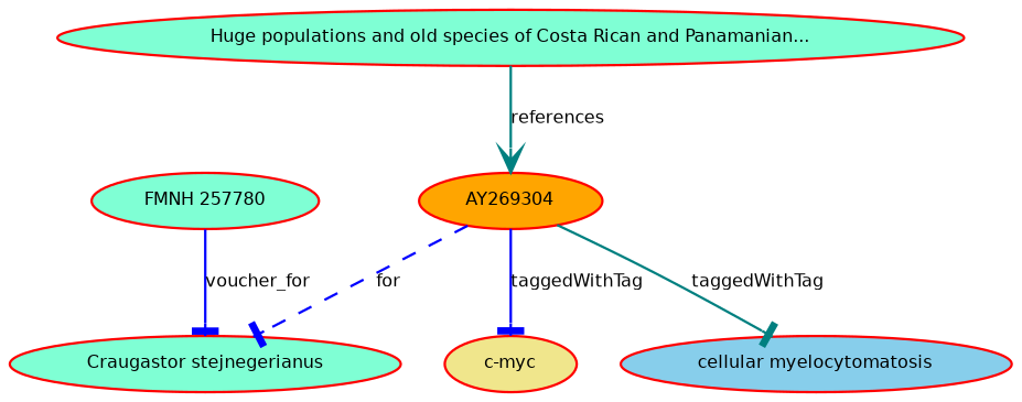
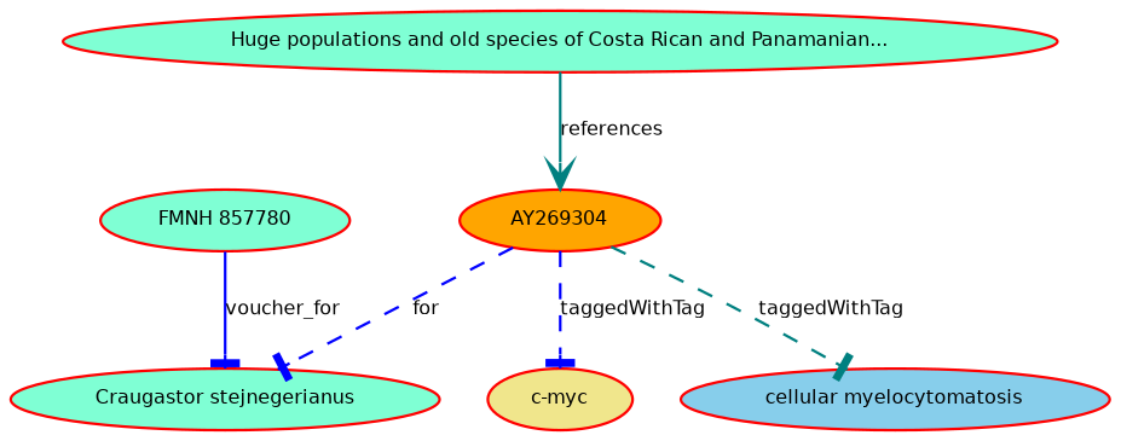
  digraph {
    node [color=red fillcolor=aquamarine fontname=Helvetica fontsize=7 style=filled]
    edge [arrowhead=tee color=blue fontname=Helvetica fontsize=7 style=solid]
    n1 [fillcolor=orange height=0.27433100247 label=AY269304 width=0.27433100247]
    n2 [height=0.27433100247 label="Craugastor stejnegerianus" width=0.27433100247]
    n3 [fillcolor=khaki height=0.27433100247 label="c-myc" width=0.27433100247]
    n4 [fillcolor=skyblue height=0.27433100247 label="cellular myelocytomatosis" width=0.27433100247]
    n5 [height=0.27433100247 label="Huge populations and old species of Costa Rican and Panamanian..." width=0.27433100247]
-   n6 [height=0.27433100247 label="FMNH 257780" width=0.27433100247]
+   n6 [height=0.27433100247 label="FMNH 857780" width=0.27433100247]
    n1 -> n2 [label=for style=dashed]
-   n1 -> n3 [label=taggedWithTag]
-   n1 -> n4 [color=teal label=taggedWithTag]
+   n1 -> n3 [label=taggedWithTag style=dashed]
+   n1 -> n4 [color=teal label=taggedWithTag style=dashed]
    n5 -> n1 [arrowhead=vee color=teal label=references]
    n6 -> n2 [label=voucher_for]
  }
